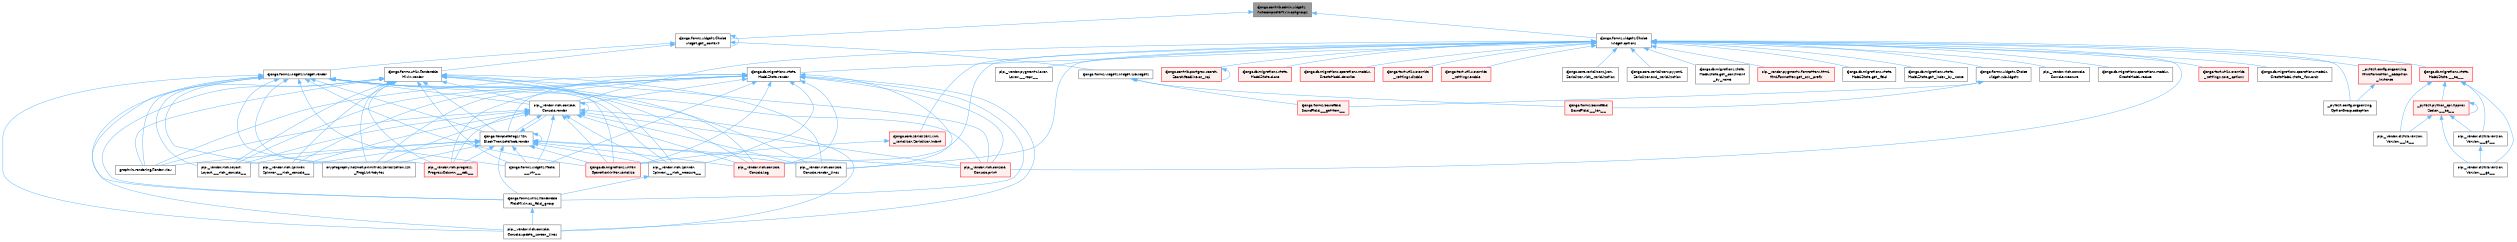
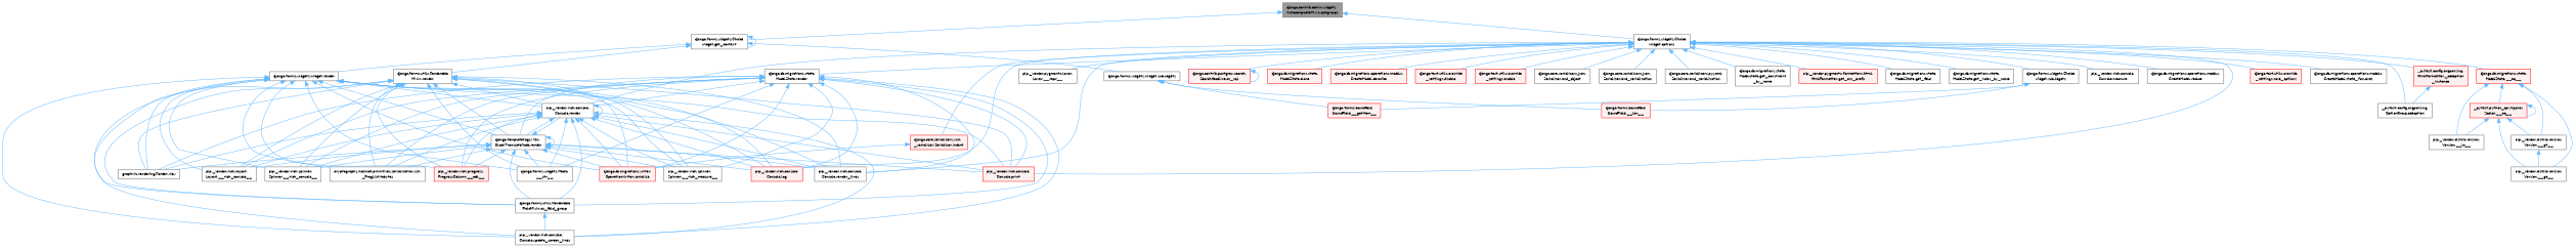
  digraph {
    fontname="Patrick Hand"
    rankdir=TB
    node [color=grey40 fillcolor=white fontname="Patrick Hand" fontsize=10 shape=box style=filled]
    edge [color=steelblue1 dir=back fontname="Patrick Hand" fontsize=10 labelfontname=Helvetica labelfontsize=10 style=solid]
    n1 [color=gray40 fillcolor=grey60 fontcolor=black height=0.2 label="django.contrib.admin.widgets.\lAutocompleteMixin.optgroups" width=0.4]
    n2 [height=0.2 label="django.forms.widgets.Choice\lWidget.get_context" width=0.4]
    n3 [height=0.2 label="django.forms.widgets.Choice\lWidget.options" width=0.4]
    n4 [height=0.2 label="django.forms.utils.Renderable\lMixin.render" width=0.4]
    n5 [height=0.2 label="django.forms.widgets.Widget.render" width=0.4]
    n6 [height=0.2 label="django.forms.widgets.Widget.subwidgets" width=0.4]
    n7 [color=red fillcolor="#FFF0F0" height=0.2 label="pip._vendor.rich.console.\lConsole.log" width=0.4]
    n8 [color=red fillcolor="#FFF0F0" height=0.2 label="pip._vendor.rich.console.\lConsole.print" width=0.4]
    n9 [height=0.2 label="pip._vendor.rich.console.\lConsole.render" width=0.4]
    n10 [height=0.2 label="pip._vendor.rich.console.\lConsole.render_lines" width=0.4]
    n11 [color=red fillcolor="#FFF0F0" height=0.2 label="django.db.migrations.state.\lModelState.__eq__" width=0.4]
    n12 [height=0.2 label="pip._vendor.pygments.lexer.\lLexer.__repr__" width=0.4]
    n13 [color=red fillcolor="#FFF0F0" height=0.2 label="_pytest.config.argparsing.\lHtmlFormatter._addoption\l_instance" width=0.4]
    n14 [height=0.2 label="_pytest.config.argparsing.\lOptionGroup.addoption" width=0.4]
    n15 [color=red fillcolor="#FFF0F0" height=0.2 label="django.contrib.postgres.search.\lSearchHeadline.as_sql" width=0.4]
    n16 [color=red fillcolor="#FFF0F0" height=0.2 label="django.db.migrations.state.\lModelState.clone" width=0.4]
    n17 [color=red fillcolor="#FFF0F0" height=0.2 label="django.db.migrations.operations.models.\lCreateModel.describe" width=0.4]
    n18 [color=red fillcolor="#FFF0F0" height=0.2 label="django.test.utils.override\l_settings.disable" width=0.4]
    n19 [color=red fillcolor="#FFF0F0" height=0.2 label="django.test.utils.override\l_settings.enable" width=0.4]
-   n21 [height=0.2 label="django.core.serializers.json.\lSerializer.rich_serialization" width=0.4]
+   n20 [height=0.2 label="django.core.serializers.json.\lSerializer.end_object" width=0.4]
+   n21 [height=0.2 label="django.core.serializers.json.\lSerializer.end_serialization" width=0.4]
    n22 [height=0.2 label="django.core.serializers.pyyaml.\lSerializer.end_serialization" width=0.4]
    n23 [height=0.2 label="django.db.migrations.state.\lModelState.get_constraint\l_by_name" width=0.4]
    n24 [color=red fillcolor="#FFF0F0" height=0.2 label="pip._vendor.pygments.formatters.html.\lHtmlFormatter.get_css_prefix" width=0.4]
    n25 [height=0.2 label="django.db.migrations.state.\lModelState.get_field" width=0.4]
    n26 [height=0.2 label="django.db.migrations.state.\lModelState.get_index_by_name" width=0.4]
    n27 [color=red fillcolor="#FFF0F0" height=0.2 label="django.core.serializers.xml\l_serializer.Serializer.indent" width=0.4]
    n28 [height=0.2 label="pip._vendor.rich.console.\lConsole.measure" width=0.4]
    n29 [height=0.2 label="django.db.migrations.operations.models.\lCreateModel.reduce" width=0.4]
    n30 [height=0.2 label="django.db.migrations.state.\lModelState.render" width=0.4]
    n31 [color=red fillcolor="#FFF0F0" height=0.2 label="django.test.utils.override\l_settings.save_options" width=0.4]
    n32 [height=0.2 label="django.db.migrations.operations.models.\lCreateModel.state_forwards" width=0.4]
    n33 [height=0.2 label="django.forms.widgets.Choice\lWidget.subwidgets" width=0.4]
    n34 [color=red fillcolor="#FFF0F0" height=0.2 label="pip._vendor.rich.progress.\lProgressColumn.__call__" width=0.4]
    n35 [height=0.2 label="pip._vendor.rich.layout.\lLayout.__rich_console__" width=0.4]
    n36 [height=0.2 label="pip._vendor.rich.spinner.\lSpinner.__rich_console__" width=0.4]
    n37 [height=0.2 label="pip._vendor.rich.spinner.\lSpinner.__rich_measure__" width=0.4]
    n38 [height=0.2 label="django.forms.widgets.Media.\l__str__" width=0.4]
    n39 [height=0.2 label="django.forms.utils.Renderable\lFieldMixin.as_field_group" width=0.4]
    n40 [height=0.2 label="django.templatetags.i18n.\lBlockTranslateNode.render" width=0.4]
    n41 [color=red fillcolor="#FFF0F0" height=0.2 label="django.db.migrations.writer.\lOperationWriter.serialize" width=0.4]
    n42 [height=0.2 label="cryptography.hazmat.primitives.serialization.ssh.\l_FragList.tobytes" width=0.4]
    n43 [height=0.2 label="pip._vendor.rich.console.\lConsole.update_screen_lines" width=0.4]
    n44 [height=0.2 label="graphviz.rendering.Render.view" width=0.4]
    n45 [color=red fillcolor="#FFF0F0" height=0.2 label="django.forms.boundfield.\lBoundField.__getitem__" width=0.4]
    n46 [color=red fillcolor="#FFF0F0" height=0.2 label="django.forms.boundfield.\lBoundField.__len__" width=0.4]
    n47 [color=red fillcolor="#FFF0F0" height=0.2 label="_pytest.python_api.Approx\lScalar.__eq__" width=0.4]
    n48 [height=0.2 label="pip._vendor.distlib.version.\lVersion.__ge__" width=0.4]
    n49 [height=0.2 label="pip._vendor.distlib.version.\lVersion.__gt__" width=0.4]
    n50 [height=0.2 label="pip._vendor.distlib.version.\lVersion.__le__" width=0.4]
    n1 -> n2
    n1 -> n3
    n2 -> n2
    n2 -> n4
    n2 -> n5
    n2 -> n6
    n3 -> n7
    n3 -> n8
    n3 -> n9
    n3 -> n10
    n3 -> n11
    n3 -> n12
    n3 -> n13
    n3 -> n14
    n3 -> n15
    n3 -> n16
    n3 -> n17
    n3 -> n18
    n3 -> n19
+   n3 -> n20
    n3 -> n21
    n3 -> n22
    n3 -> n23
    n3 -> n24
    n3 -> n25
    n3 -> n26
    n3 -> n27
    n3 -> n28
    n3 -> n29
    n3 -> n30
    n3 -> n31
    n3 -> n32
    n3 -> n33
    n4 -> n7
    n4 -> n8
    n4 -> n9
    n4 -> n10
    n4 -> n34
    n4 -> n35
    n4 -> n36
    n4 -> n37
    n4 -> n38
    n4 -> n39
    n4 -> n40
    n4 -> n41
    n4 -> n42
    n4 -> n43
    n4 -> n44
    n5 -> n7
    n5 -> n8
    n5 -> n9
    n5 -> n10
    n5 -> n34
    n5 -> n35
    n5 -> n36
    n5 -> n37
    n5 -> n38
    n5 -> n39
    n5 -> n40
    n5 -> n41
    n5 -> n42
    n5 -> n43
    n5 -> n44
    n6 -> n45
    n6 -> n46
    n9 -> n7
    n9 -> n8
    n9 -> n9
    n9 -> n10
    n9 -> n34
    n9 -> n35
    n9 -> n36
    n9 -> n37
    n9 -> n38
-   n37 -> n39
+   n9 -> n39
    n9 -> n40
    n9 -> n41
    n9 -> n42
    n9 -> n43
    n9 -> n44
    n11 -> n47
    n11 -> n48
    n11 -> n49
    n11 -> n50
    n13 -> n14
    n15 -> n15
    n27 -> n41
    n30 -> n7
    n30 -> n8
    n30 -> n9
    n30 -> n10
    n30 -> n34
    n30 -> n35
    n30 -> n36
    n30 -> n37
    n30 -> n38
    n30 -> n39
    n30 -> n40
    n30 -> n41
    n30 -> n42
    n30 -> n43
    n30 -> n44
    n33 -> n45
    n33 -> n46
    n39 -> n43
    n40 -> n7
    n40 -> n8
    n40 -> n9
    n40 -> n10
    n40 -> n34
    n40 -> n35
    n40 -> n36
    n40 -> n37
    n40 -> n38
    n40 -> n39
    n40 -> n40
    n40 -> n41
    n40 -> n42
    n40 -> n44
    n47 -> n47
    n47 -> n48
    n47 -> n49
    n47 -> n50
    n49 -> n48
  }
